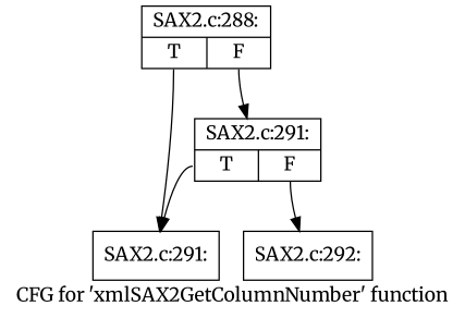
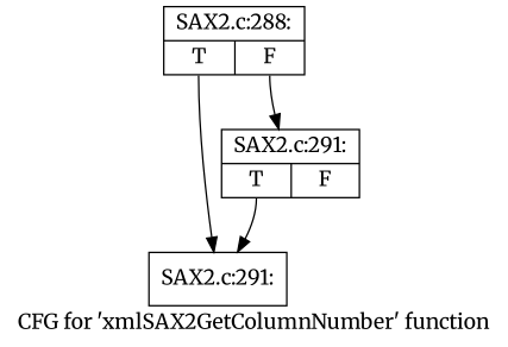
  digraph {
    fontname=Merriweather
    label="CFG for 'xmlSAX2GetColumnNumber' function"
    node [fontname=Merriweather shape=record]
    edge [fontname=Merriweather tailport=s0]
    n1 [label="{SAX2.c:288:|{<s0>T|<s1>F}}"]
    n2 [label="{SAX2.c:291:}"]
    n3 [label="{SAX2.c:291:|{<s0>T|<s1>F}}"]
-   n4 [label="{SAX2.c:292:}"]
    n1 -> n2
    n1 -> n3 [tailport=s1]
    n3 -> n2
-   n3 -> n4 [tailport=s1]
  }
